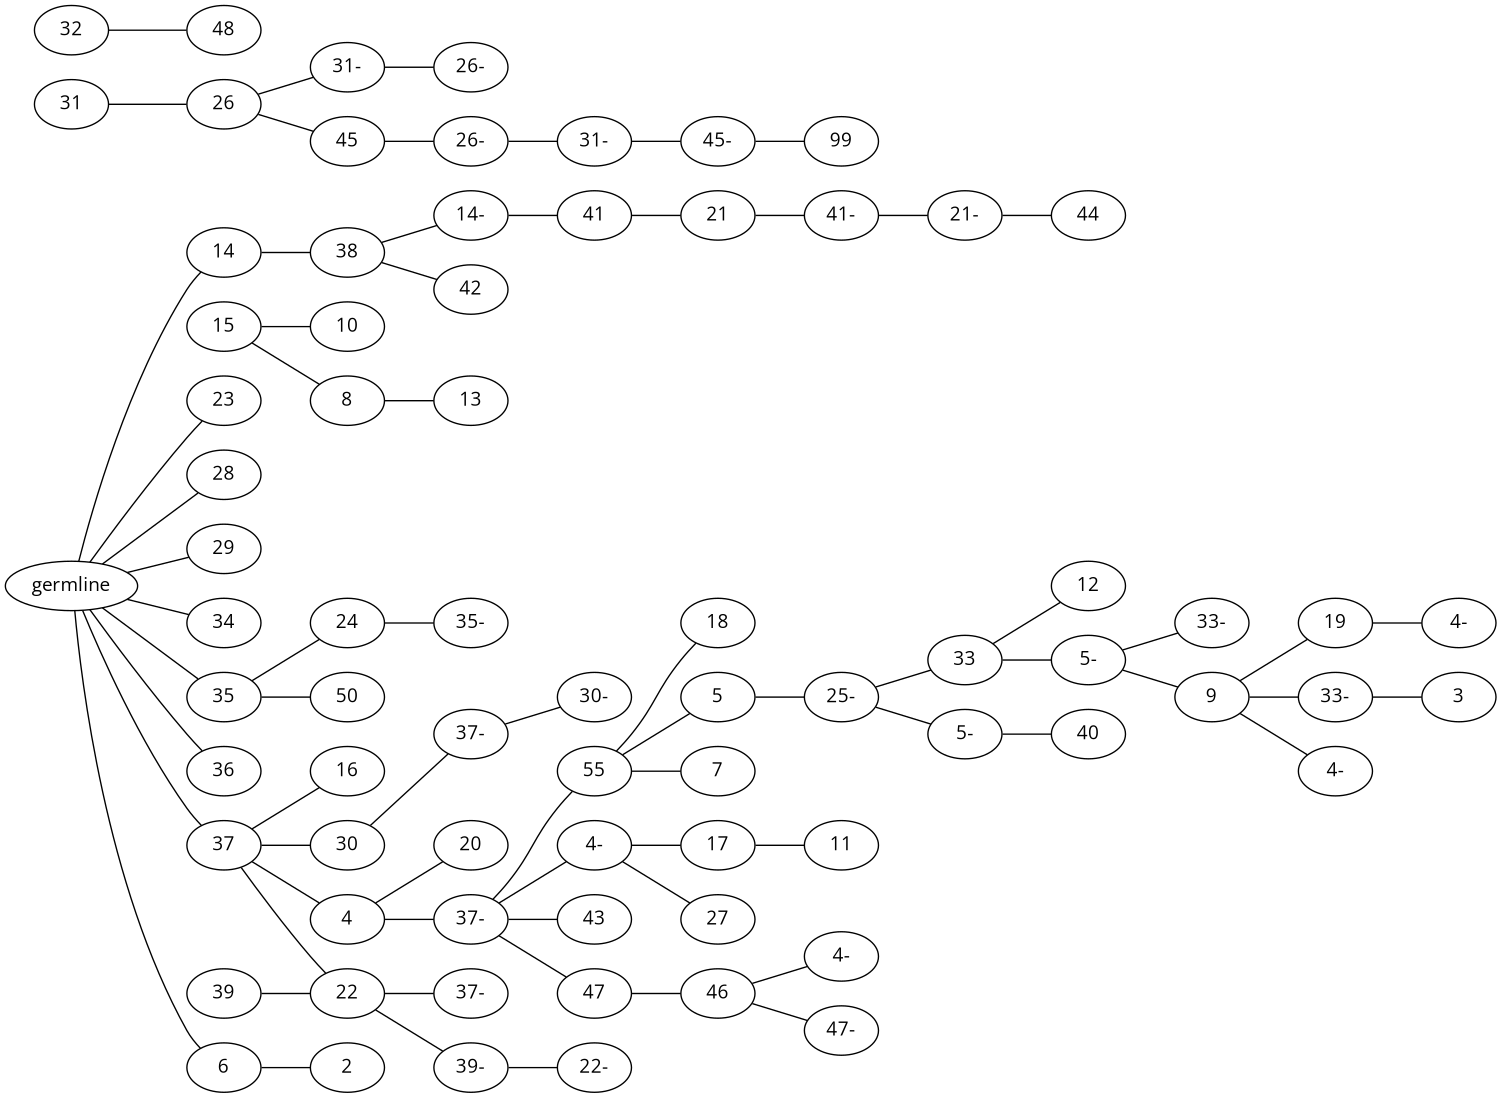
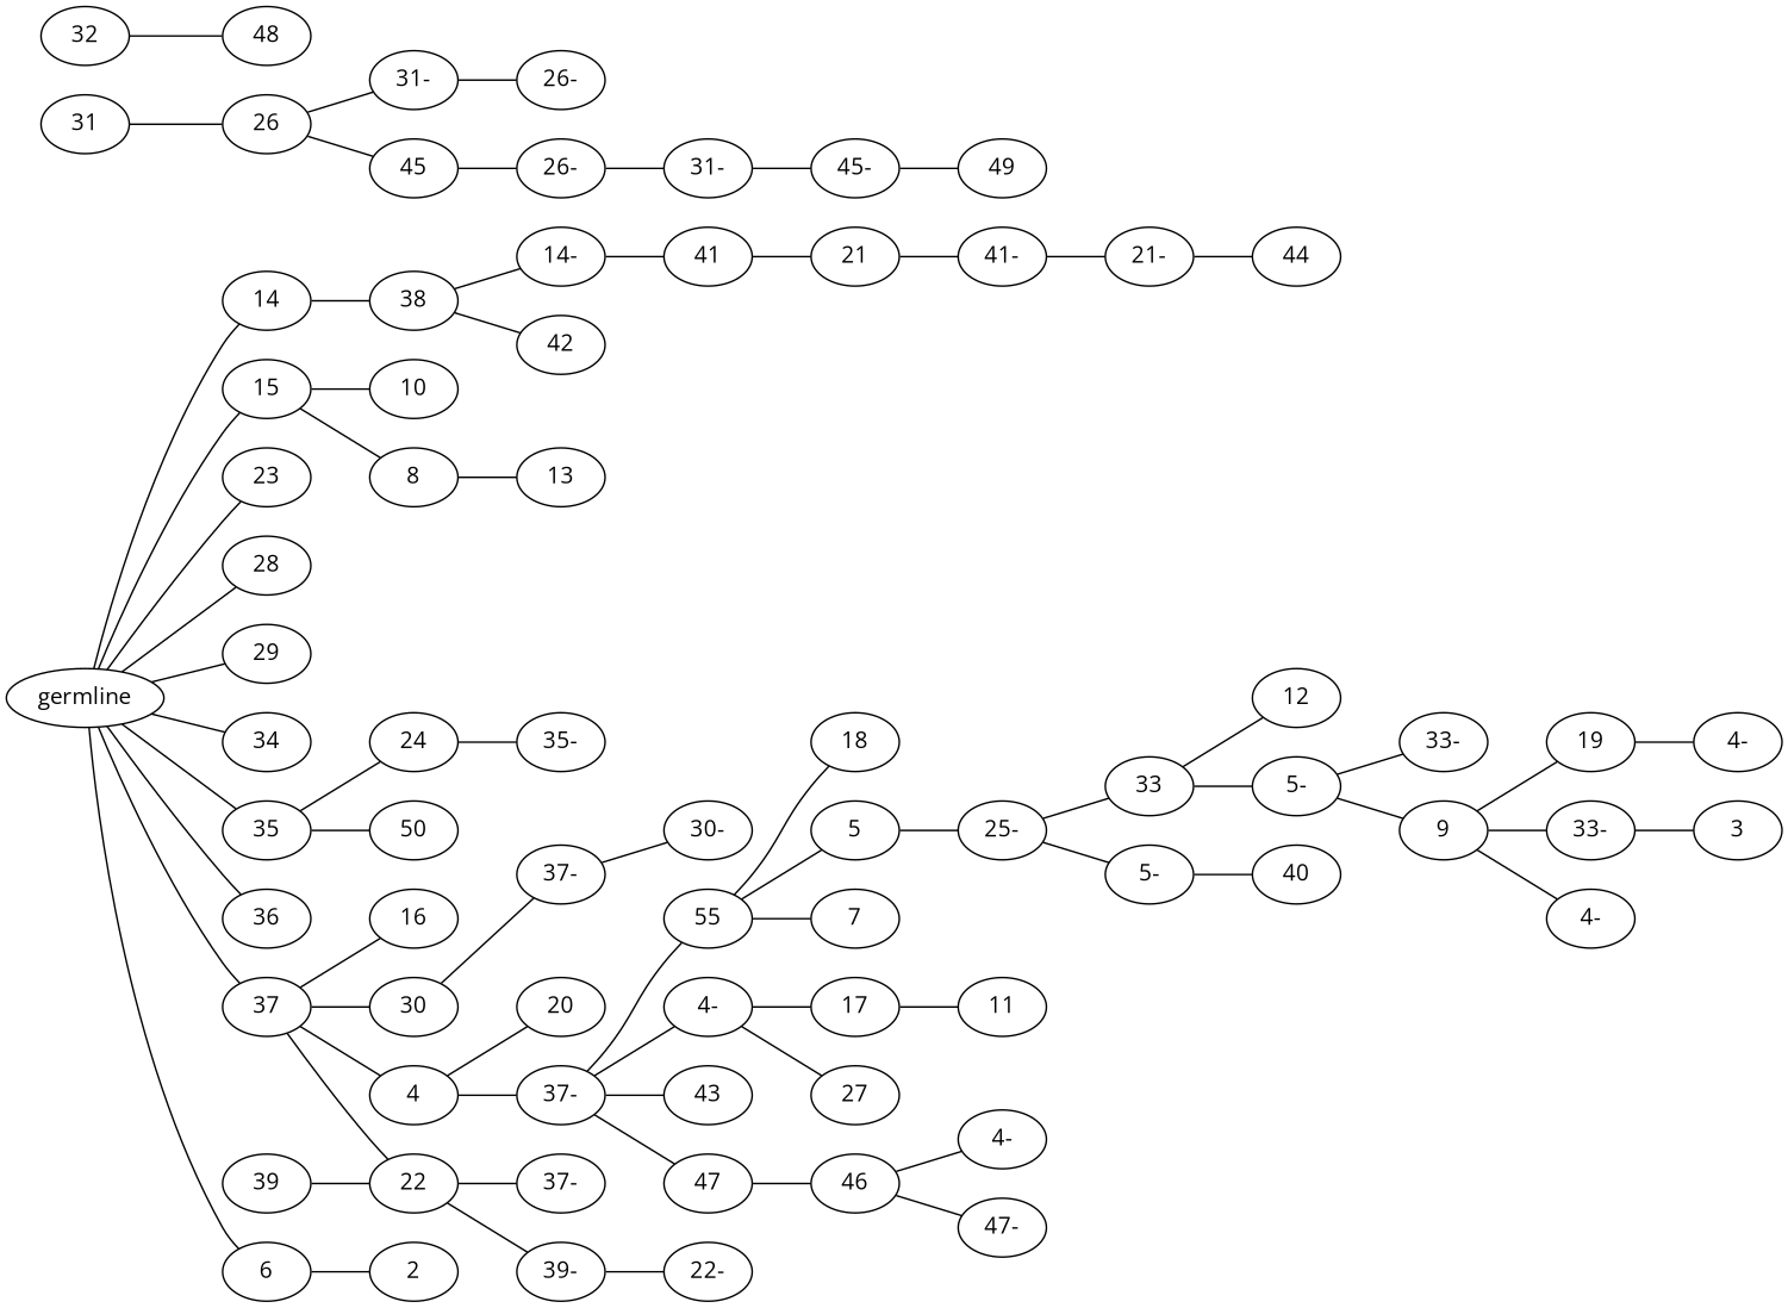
  graph {
    fontname="Open Sans"
    rankdir=LR
    node [fontname="Open Sans"]
    edge [fontname="Open Sans"]
    n1 [label=germline]
    n2 [label=14]
    n3 [label=15]
    n4 [label=23]
    n5 [label=28]
    n6 [label=29]
    n7 [label=34]
    n8 [label=35]
    n9 [label=36]
    n10 [label=37]
    n11 [label=6]
    n12 [label=38]
    n13 [label=10]
    n14 [label=8]
    n15 [label=24]
    n16 [label=50]
    n17 [label=16]
    n18 [label=30]
    n19 [label=4]
    n20 [label=22]
    n21 [label=2]
    n22 [label="14-"]
    n23 [label=42]
    n24 [label=41]
    n25 [label=21]
    n26 [label=31]
    n27 [label=26]
    n28 [label=32]
    n29 [label=48]
    n30 [label="31-"]
    n31 [label=45]
    n32 [label="26-"]
    n33 [label="26-"]
    n34 [label="31-"]
    n35 [label="45-"]
-   n36 [label=99]
+   n36 [label=49]
    n37 [label="41-"]
    n38 [label="21-"]
    n39 [label=44]
    n40 [label=13]
    n41 [label="35-"]
    n42 [label="37-"]
    n43 [label=39]
    n44 [label=20]
    n45 [label="37-"]
    n46 [label="30-"]
    n47 [label="37-"]
    n48 [label="39-"]
    n49 [label="22-"]
    n50 [label=55]
    n51 [label="4-"]
    n52 [label=43]
    n53 [label=47]
    n54 [label=18]
    n55 [label=5]
    n56 [label=7]
    n57 [label=17]
    n58 [label=27]
    n59 [label=46]
    n60 [label="25-"]
    n61 [label=33]
    n62 [label="5-"]
    n63 [label=12]
    n64 [label="5-"]
    n65 [label=40]
    n66 [label="33-"]
    n67 [label=9]
    n68 [label=19]
    n69 [label="33-"]
    n70 [label="4-"]
    n71 [label="4-"]
    n72 [label=3]
    n73 [label=11]
    n74 [label="4-"]
    n75 [label="47-"]
    n1 -- n2
+   n1 -- n3
    n1 -- n4
    n1 -- n5
    n1 -- n6
    n1 -- n7
    n1 -- n8
    n1 -- n9
    n1 -- n10
    n1 -- n11
    n2 -- n12
    n3 -- n13
    n3 -- n14
    n8 -- n15
    n8 -- n16
    n10 -- n17
    n10 -- n18
    n10 -- n19
    n10 -- n20
    n11 -- n21
    n12 -- n22
    n12 -- n23
    n14 -- n40
    n15 -- n41
    n18 -- n42
    n19 -- n44
    n19 -- n45
    n20 -- n47
    n20 -- n48
    n22 -- n24
    n24 -- n25
    n25 -- n37
    n26 -- n27
    n27 -- n30
    n27 -- n31
    n28 -- n29
    n30 -- n32
    n31 -- n33
    n33 -- n34
    n34 -- n35
    n35 -- n36
    n37 -- n38
    n38 -- n39
    n42 -- n46
    n43 -- n20
    n45 -- n50
    n45 -- n51
    n45 -- n52
    n45 -- n53
    n48 -- n49
    n50 -- n54
    n50 -- n55
    n50 -- n56
    n51 -- n57
    n51 -- n58
    n53 -- n59
    n55 -- n60
    n57 -- n73
    n59 -- n74
    n59 -- n75
    n60 -- n61
    n60 -- n62
    n61 -- n63
    n61 -- n64
    n62 -- n65
    n64 -- n66
    n64 -- n67
    n67 -- n68
    n67 -- n69
    n67 -- n70
    n68 -- n71
    n69 -- n72
  }
